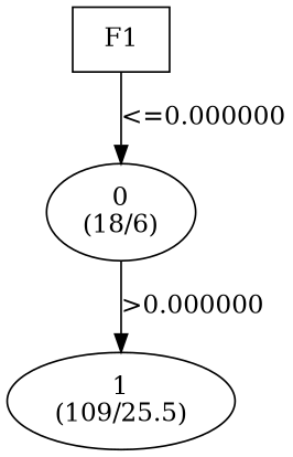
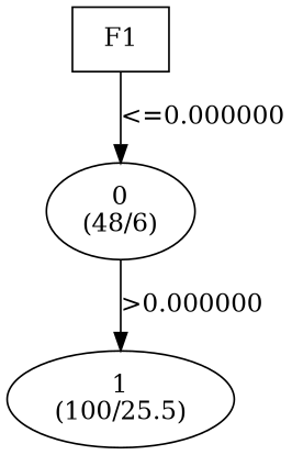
  digraph {
    node [shape=ellipse]
    n1 [label="F1\n" shape=box]
-   n2 [label="0\n(18/6)"]
-   n3 [label="1\n(109/25.5)"]
+   n2 [label="0\n(48/6)"]
+   n3 [label="1\n(100/25.5)"]
    n1 -> n2 [label="<=0.000000"]
    n2 -> n3 [label=">0.000000"]
  }
